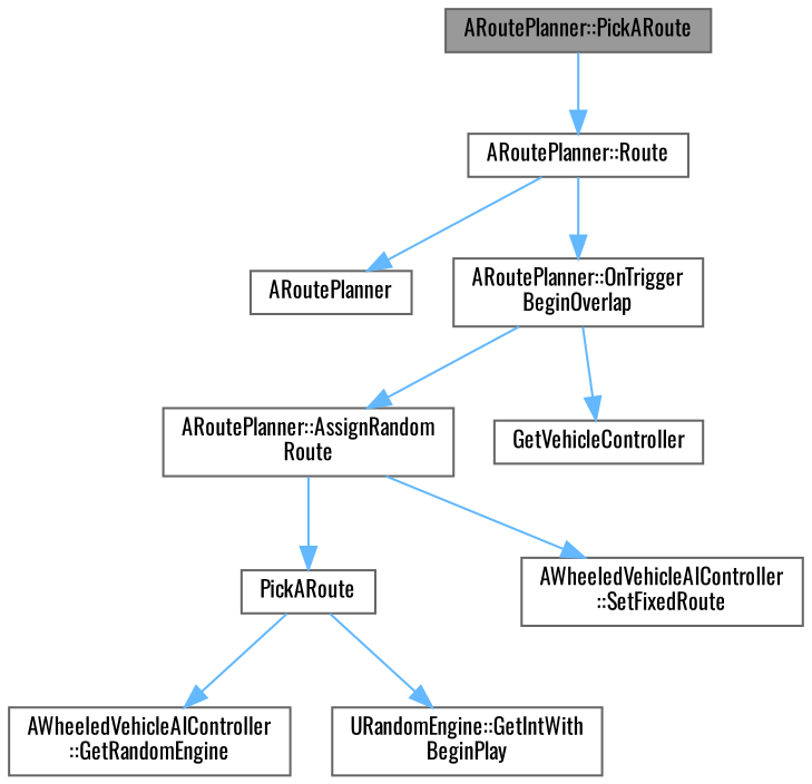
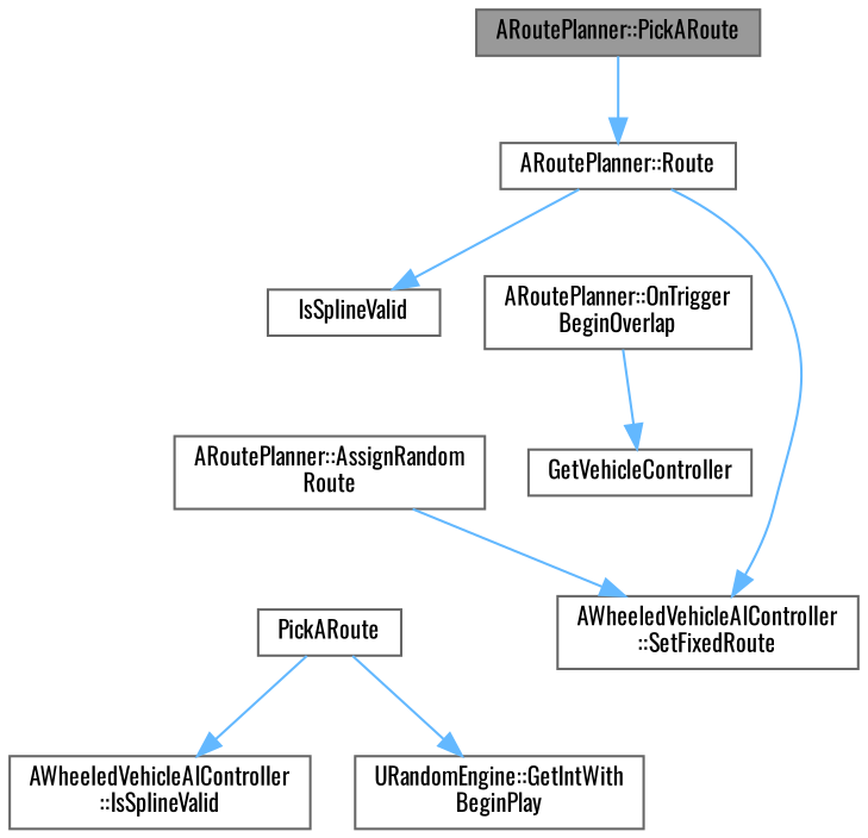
  digraph {
    fontname=Oswald
    rankdir=TB
    node [color=grey40 fillcolor=white fontname=Oswald fontsize=10 shape=box style=filled]
    edge [color=steelblue1 fontname=Oswald fontsize=10 labelfontname=Helvetica labelfontsize=10 style=solid]
    n1 [color=gray40 fillcolor=grey60 fontcolor=black height=0.2 label="ARoutePlanner::PickARoute" width=0.4]
    n2 [height=0.2 label="ARoutePlanner::Route" width=0.4]
-   n3 [height=0.2 label=ARoutePlanner width=0.4]
+   n3 [height=0.2 label=IsSplineValid width=0.4]
    n4 [height=0.2 label="ARoutePlanner::OnTrigger\lBeginOverlap" width=0.4]
    n5 [height=0.2 label="ARoutePlanner::AssignRandom\lRoute" width=0.4]
    n6 [height=0.2 label=GetVehicleController width=0.4]
    n7 [height=0.2 label=PickARoute width=0.4]
    n8 [height=0.2 label="AWheeledVehicleAIController\l::SetFixedRoute" width=0.4]
-   n9 [height=0.2 label="AWheeledVehicleAIController\l::GetRandomEngine" width=0.4]
+   n9 [height=0.2 label="AWheeledVehicleAIController\l::IsSplineValid" width=0.4]
    n10 [height=0.2 label="URandomEngine::GetIntWith\lBeginPlay" width=0.4]
    n1 -> n2
    n2 -> n3
-   n2 -> n4
-   n4 -> n5
+   n2 -> n8
    n4 -> n6
-   n5 -> n7
    n5 -> n8
    n7 -> n9
    n7 -> n10
  }
